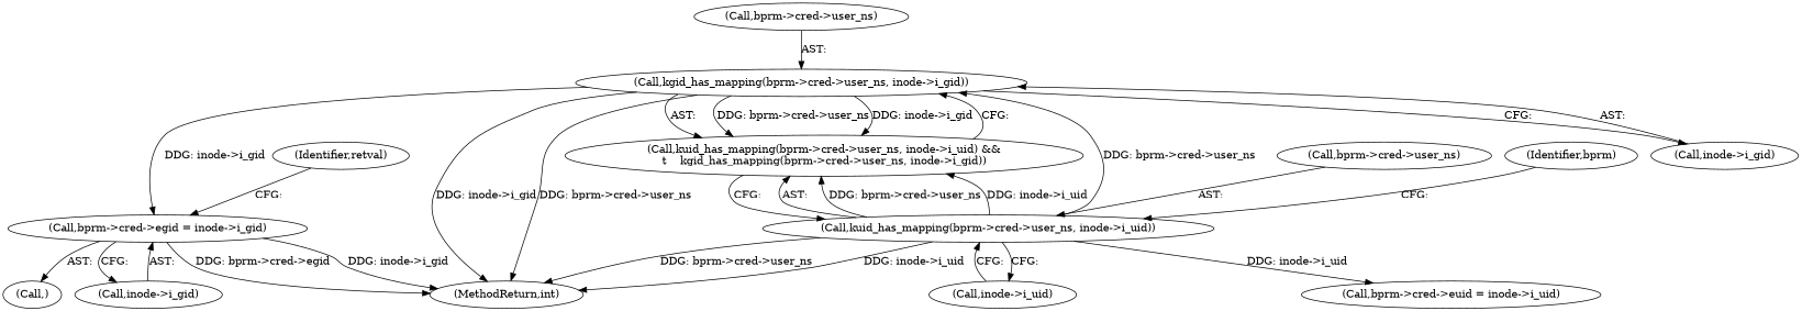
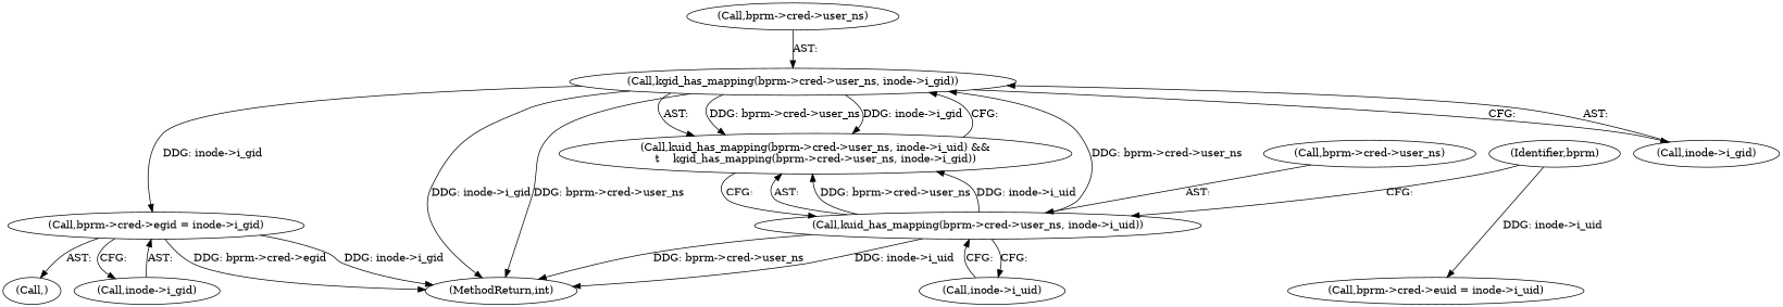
  digraph {
    n1 [label="(Call,bprm->cred->egid = inode->i_gid)"]
    n2 [label="(MethodReturn,int)"]
    n3 [label="(Call,)"]
    n4 [label="(Call,inode->i_gid)"]
    n5 [label="(Call,kgid_has_mapping(bprm->cred->user_ns, inode->i_gid))"]
    n6 [label="(Call,inode->i_gid)"]
    n7 [label="(Call,kuid_has_mapping(bprm->cred->user_ns, inode->i_uid) &&\n\t    kgid_has_mapping(bprm->cred->user_ns, inode->i_gid))"]
    n8 [label="(Call,kuid_has_mapping(bprm->cred->user_ns, inode->i_uid))"]
    n9 [label="(Call,inode->i_uid)"]
    n10 [label="(Call,bprm->cred->euid = inode->i_uid)"]
-   n11 [label="(Identifier,retval)"]
    n12 [label="(Call,bprm->cred->user_ns)"]
    n13 [label="(Identifier,bprm)"]
    n14 [label="(Call,bprm->cred->user_ns)"]
    n1 -> n2 [label="DDG: bprm->cred->egid"]
    n1 -> n2 [label="DDG: inode->i_gid"]
    n1 -> n3 [label="AST: "]
    n1 -> n4 [label="CFG: "]
    n4 -> n1 [label="AST: "]
    n5 -> n1 [label="DDG: inode->i_gid"]
    n5 -> n2 [label="DDG: inode->i_gid"]
    n5 -> n2 [label="DDG: bprm->cred->user_ns"]
    n5 -> n6 [label="CFG: "]
    n5 -> n7 [label="AST: "]
    n5 -> n7 [label="DDG: bprm->cred->user_ns"]
    n5 -> n7 [label="DDG: inode->i_gid"]
    n6 -> n5 [label="AST: "]
    n7 -> n5 [label="CFG: "]
    n7 -> n8 [label="CFG: "]
    n8 -> n2 [label="DDG: bprm->cred->user_ns"]
    n8 -> n2 [label="DDG: inode->i_uid"]
    n8 -> n5 [label="DDG: bprm->cred->user_ns"]
    n8 -> n7 [label="AST: "]
    n8 -> n7 [label="DDG: bprm->cred->user_ns"]
    n8 -> n7 [label="DDG: inode->i_uid"]
    n8 -> n9 [label="CFG: "]
-   n8 -> n10 [label="DDG: inode->i_uid"]
+   n13 -> n10 [label="DDG: inode->i_uid"]
    n9 -> n8 [label="CFG: "]
-   n11 -> n1 [label="CFG: "]
    n12 -> n8 [label="AST: "]
    n13 -> n8 [label="CFG: "]
    n14 -> n5 [label="AST: "]
  }
